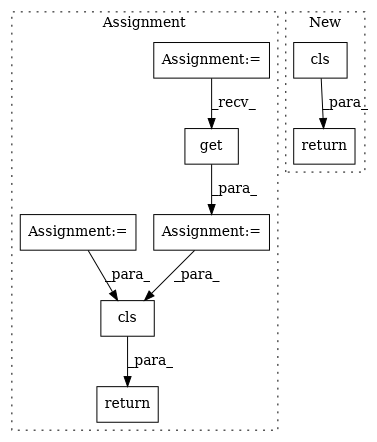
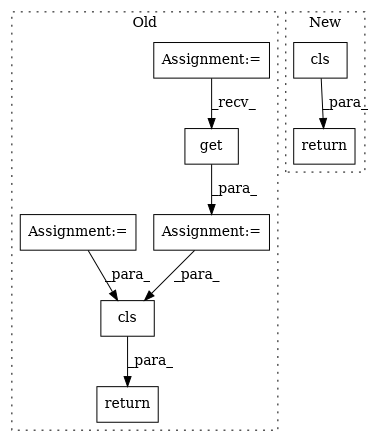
  digraph {
    node [a=32 l="4,1" shape=box]
    n1 [label=cls s="4713,4768"]
    n2 [a=41 l=7 label=return s=4706]
    n3 [a=7 l=3 label="Assignment:=" s=4541]
    n4 [a=7 l=1 label="Assignment:=" s=4571]
    n5 [a=7 l=1 label="Assignment:=" s=4654]
    n6 [label=get s="4680,4697"]
    n7 [a=41 l=7 label=return s=4460]
    n8 [label=cls s="4467,4573"]
    subgraph cluster_1 {
-     label=Assignment
+     label=Old
      style=dotted
      n1
      n2
      n3
      n4
      n5
      n6
    }
    subgraph cluster_2 {
      label=New
      style=dotted
      n7
      n8
    }
    n1 -> n2 [label=_para_]
    n3 -> n6 [label=_recv_]
    n4 -> n1 [label=_para_]
    n5 -> n1 [label=_para_]
    n6 -> n5 [label=_para_]
    n8 -> n7 [label=_para_]
  }
